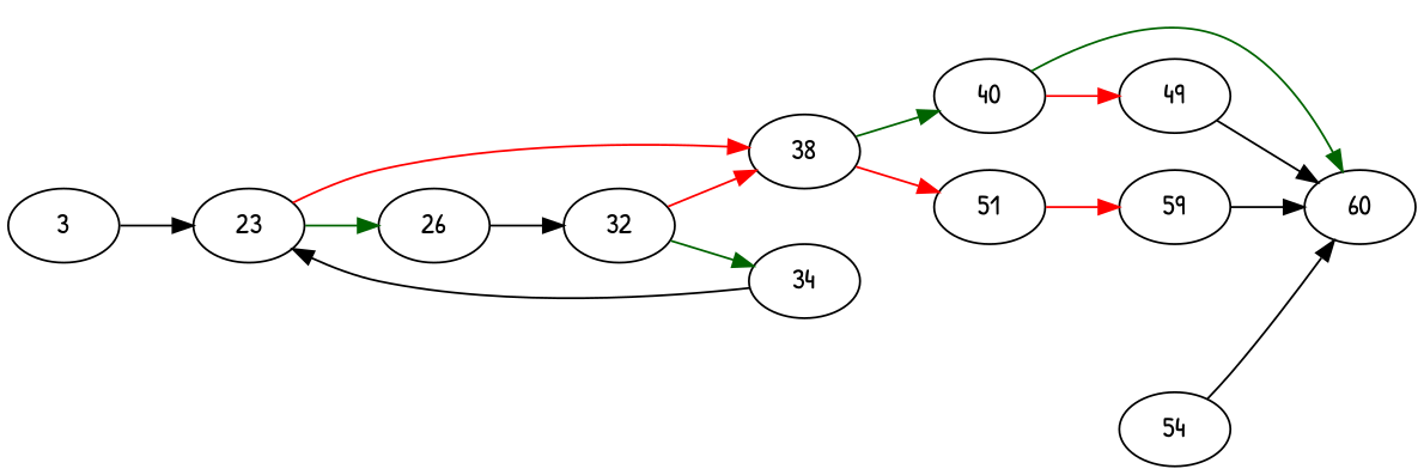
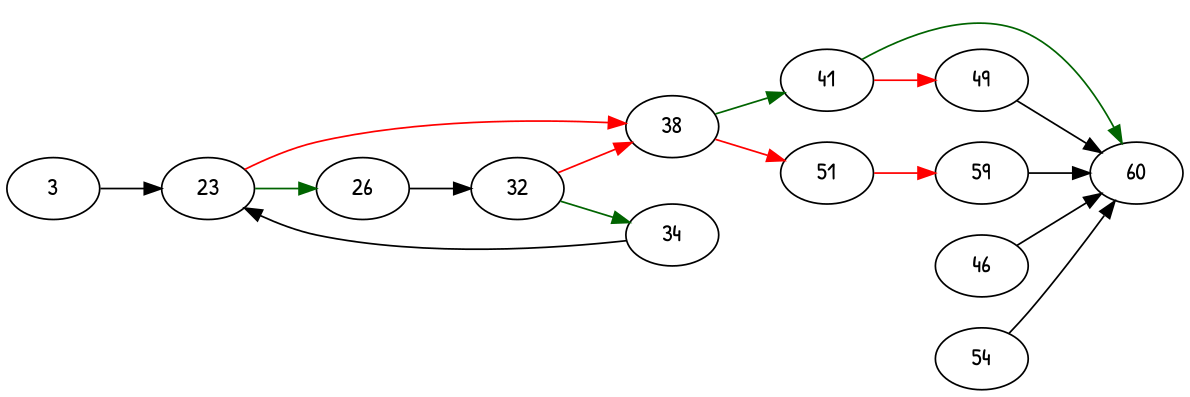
  strict digraph {
    fontname="Patrick Hand"
    rankdir=LR
    node [fontname="Patrick Hand"]
    edge [fontname="Patrick Hand"]
    3 [entry=true]
    23
    26
    38
    32
    34
-   41 [label=40]
+   41
    51
    49
    60
    59
+   46
    54
    3 -> 23
    23 -> 26 [color=darkgreen cond=true]
    23 -> 38 [color=red cond=false]
    26 -> 32
    38 -> 41 [color=darkgreen cond=true]
    38 -> 51 [color=red cond=false]
    32 -> 38 [color=red cond=false]
    32 -> 34 [color=darkgreen cond=true]
    34 -> 23
    41 -> 49 [color=red cond=false]
    41 -> 60 [color=darkgreen cond=true]
    51 -> 59 [color=red cond=false]
    49 -> 60
    59 -> 60
+   46 -> 60
    54 -> 60
  }
